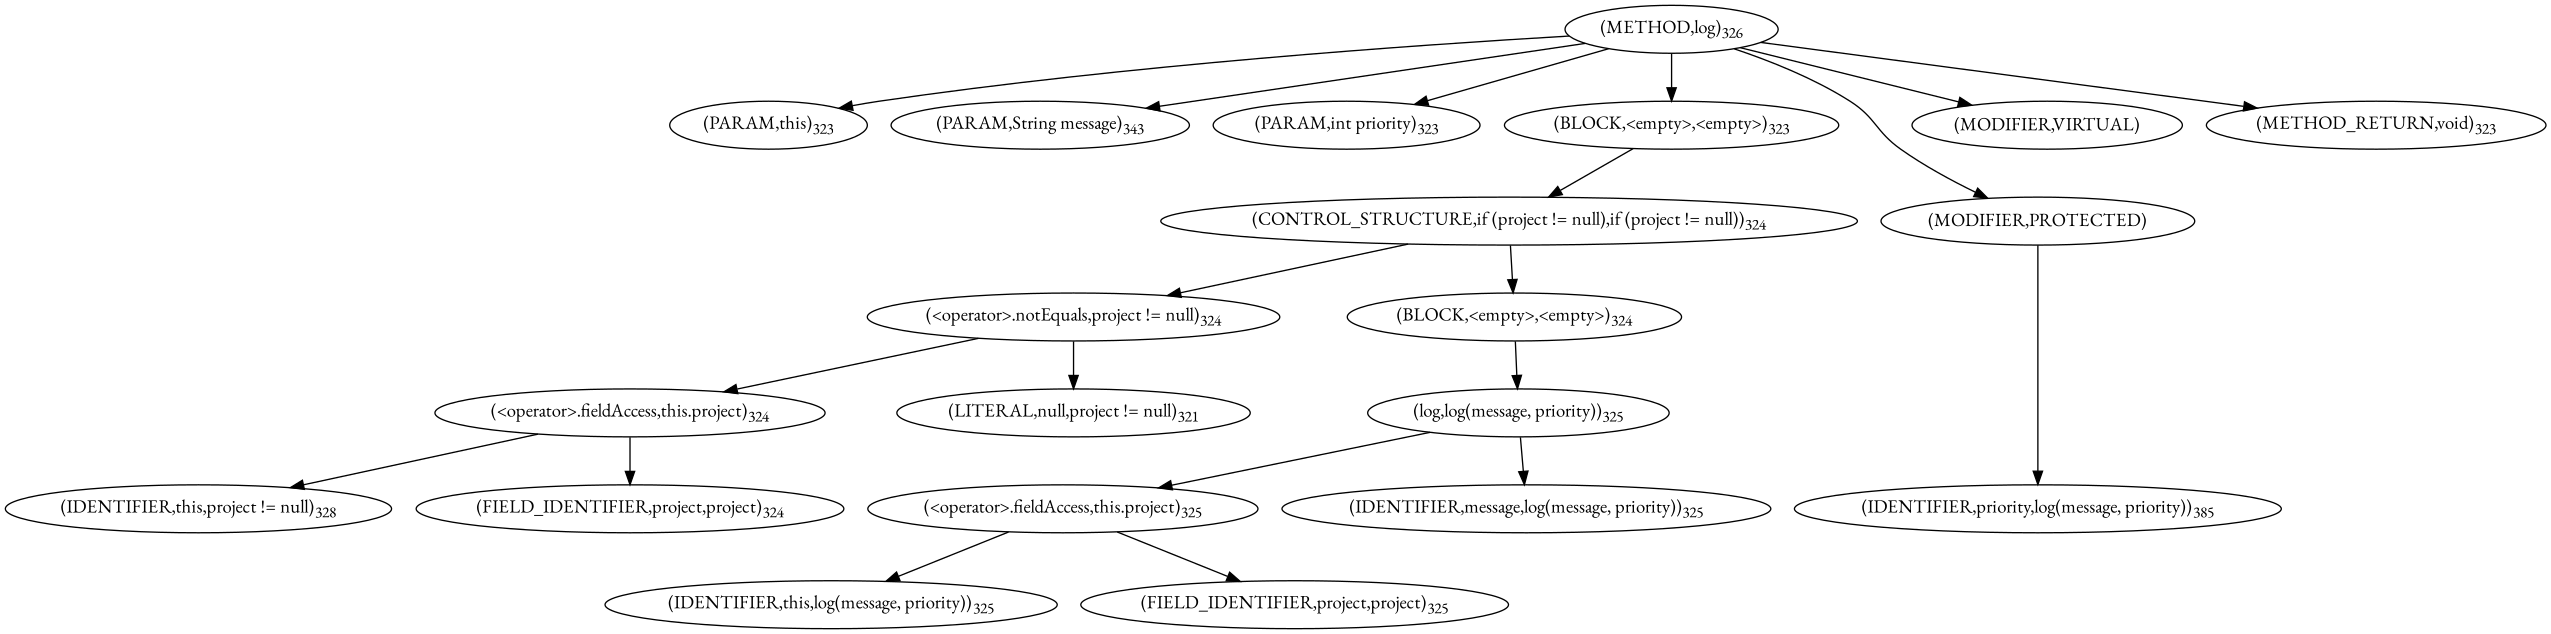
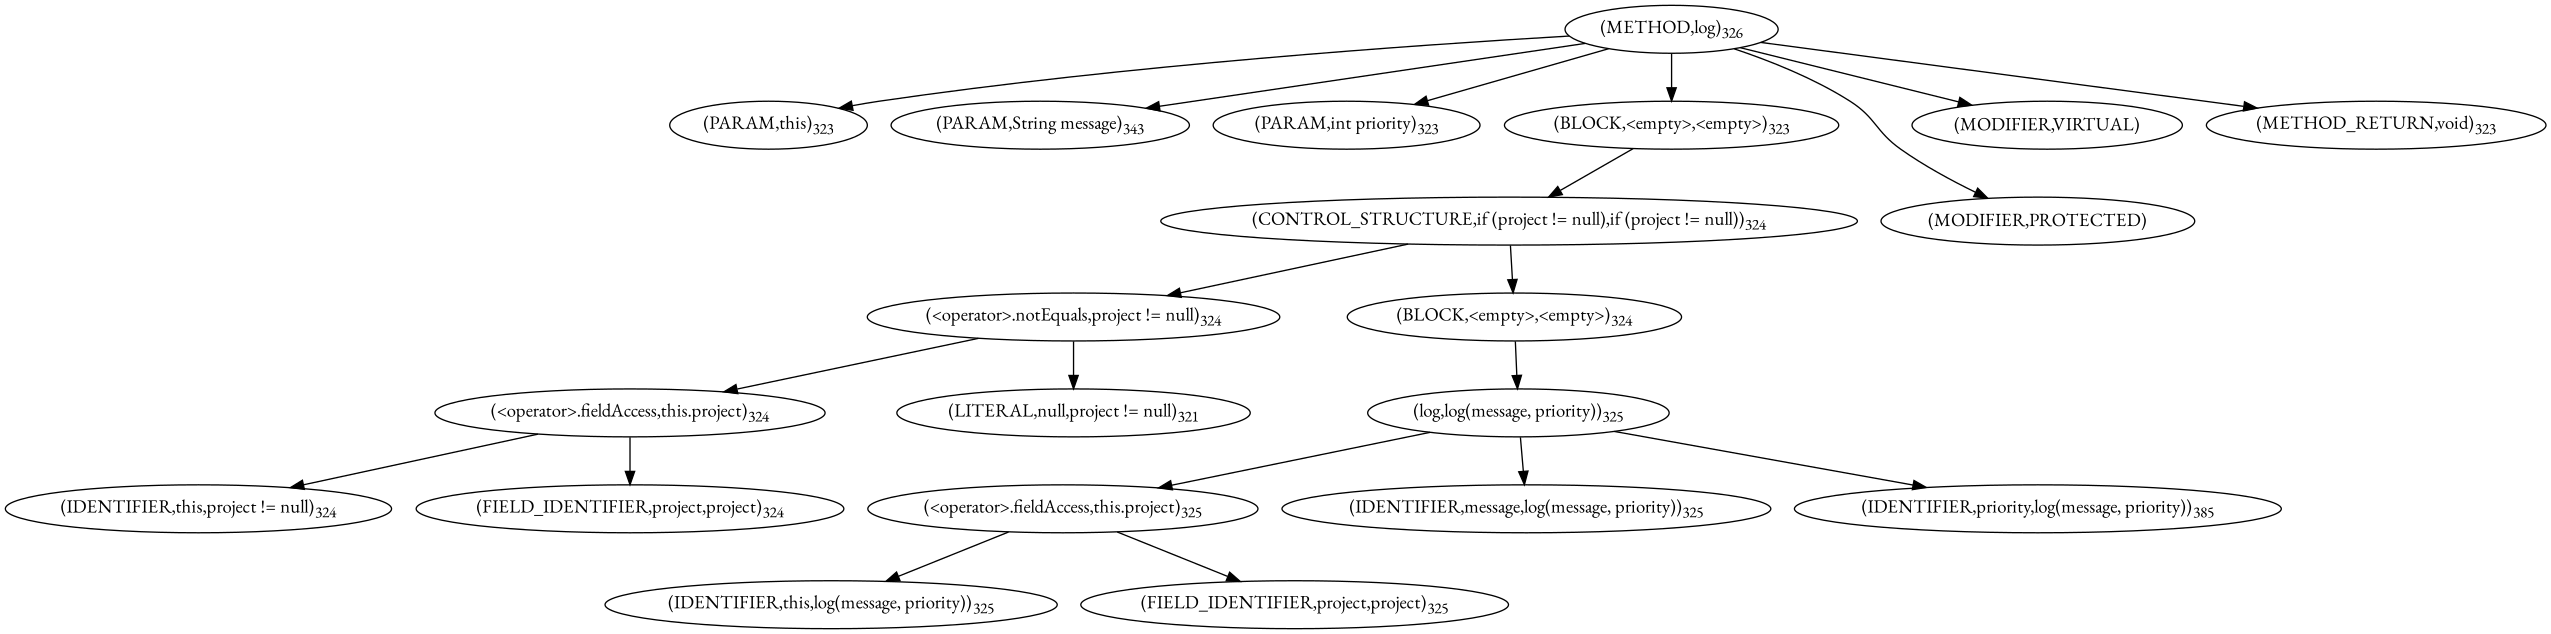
  digraph {
    fontname="EB Garamond"
    node [fontname="EB Garamond"]
    edge [fontname="EB Garamond"]
    n1 [label=<(METHOD,log)<SUB>326</SUB>>]
    n2 [label=<(PARAM,this)<SUB>323</SUB>>]
    n3 [label=<(PARAM,String message)<SUB>343</SUB>>]
    n4 [label=<(PARAM,int priority)<SUB>323</SUB>>]
    n5 [label=<(BLOCK,&lt;empty&gt;,&lt;empty&gt;)<SUB>323</SUB>>]
    n6 [label=<(MODIFIER,PROTECTED)>]
    n7 [label=<(MODIFIER,VIRTUAL)>]
    n8 [label=<(METHOD_RETURN,void)<SUB>323</SUB>>]
    n9 [label=<(CONTROL_STRUCTURE,if (project != null),if (project != null))<SUB>324</SUB>>]
    n10 [label=<(&lt;operator&gt;.notEquals,project != null)<SUB>324</SUB>>]
    n11 [label=<(BLOCK,&lt;empty&gt;,&lt;empty&gt;)<SUB>324</SUB>>]
    n12 [label=<(&lt;operator&gt;.fieldAccess,this.project)<SUB>324</SUB>>]
    n13 [label=<(LITERAL,null,project != null)<SUB>321</SUB>>]
    n14 [label=<(log,log(message, priority))<SUB>325</SUB>>]
-   n15 [label=<(IDENTIFIER,this,project != null)<SUB>328</SUB>>]
+   n15 [label=<(IDENTIFIER,this,project != null)<SUB>324</SUB>>]
    n16 [label=<(FIELD_IDENTIFIER,project,project)<SUB>324</SUB>>]
    n17 [label=<(&lt;operator&gt;.fieldAccess,this.project)<SUB>325</SUB>>]
    n18 [label=<(IDENTIFIER,message,log(message, priority))<SUB>325</SUB>>]
    n19 [label=<(IDENTIFIER,priority,log(message, priority))<SUB>385</SUB>>]
    n20 [label=<(IDENTIFIER,this,log(message, priority))<SUB>325</SUB>>]
    n21 [label=<(FIELD_IDENTIFIER,project,project)<SUB>325</SUB>>]
    n1 -> n2
    n1 -> n3
    n1 -> n4
    n1 -> n5
    n1 -> n6
    n1 -> n7
    n1 -> n8
    n5 -> n9
    n9 -> n10
    n9 -> n11
    n10 -> n12
    n10 -> n13
    n11 -> n14
    n12 -> n15
    n12 -> n16
    n14 -> n17
    n14 -> n18
-   n6 -> n19
+   n14 -> n19
    n17 -> n20
    n17 -> n21
  }
